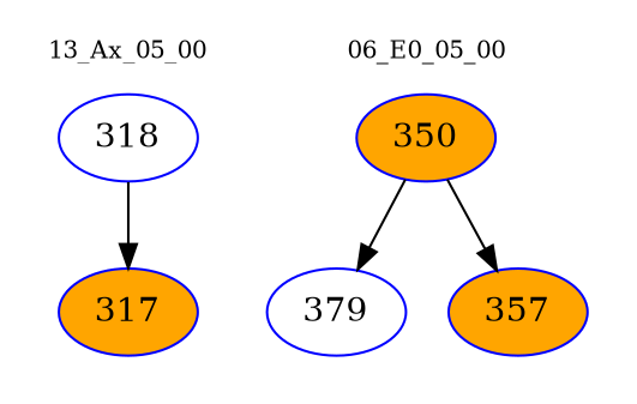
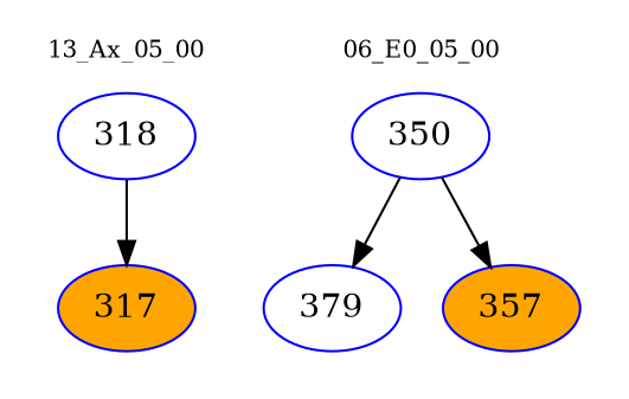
  digraph {
    node [color=blue fillcolor=orange style=filled]
    edge [color=black]
    n1 [fillcolor=white label=318]
    n2 [label=317]
-   n3 [label=350]
+   n3 [fillcolor=white label=350]
    n4 [fillcolor=white label=379]
    n5 [label=357]
    subgraph cluster_1 {
      color=white
      fontsize=10
      label="13_Ax_05_00"
      n1
      n2
    }
    subgraph cluster_2 {
      color=white
      fontsize=10
      label="06_E0_05_00"
      n3
      n4
      n5
    }
    n1 -> n2
    n3 -> n4
    n3 -> n5
  }
